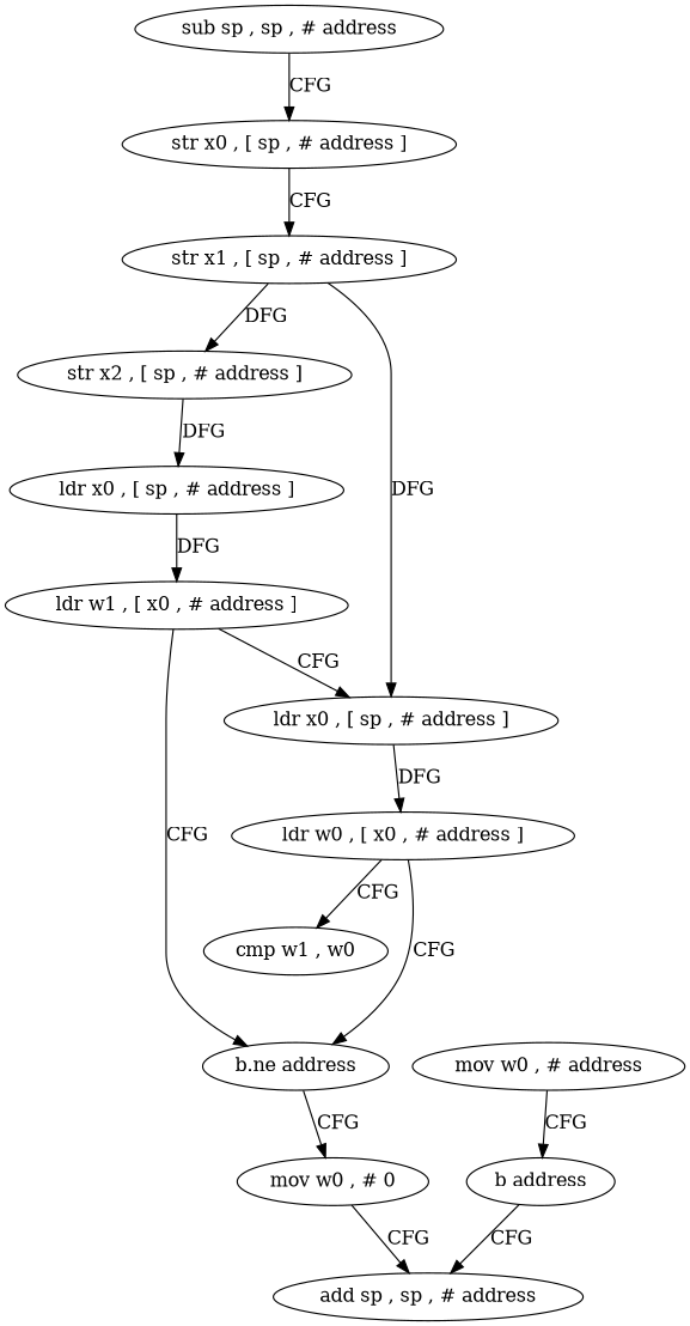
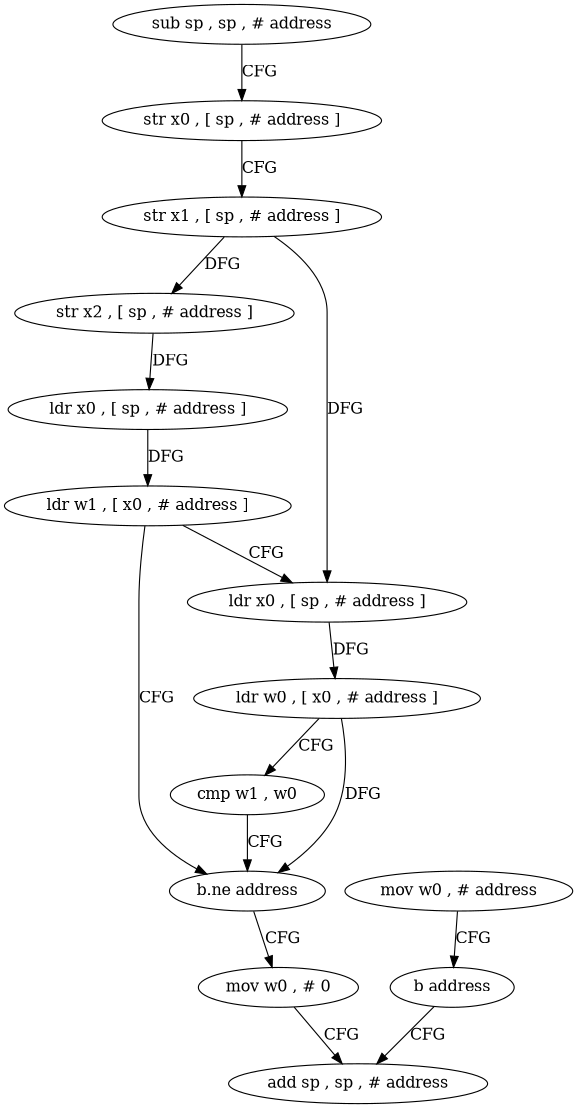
  digraph {
    n1 [label="sub sp , sp , # address"]
    n2 [label="str x0 , [ sp , # address ]"]
    n3 [label="str x1 , [ sp , # address ]"]
    n4 [label="str x2 , [ sp , # address ]"]
    n5 [label="ldr x0 , [ sp , # address ]"]
    n6 [label="ldr x0 , [ sp , # address ]"]
    n7 [label="ldr w0 , [ x0 , # address ]"]
    n8 [label="ldr w1 , [ x0 , # address ]"]
    n9 [label="b.ne address"]
    n10 [label="mov w0 , # 0"]
    n11 [label="cmp w1 , w0"]
    n12 [label="add sp , sp , # address"]
    n13 [label="mov w0 , # address"]
    n14 [label="b address"]
    n1 -> n2 [label=CFG]
    n2 -> n3 [label=CFG]
    n3 -> n4 [label=DFG]
    n3 -> n5 [label=DFG]
    n4 -> n6 [label=DFG]
    n5 -> n7 [label=DFG]
    n6 -> n8 [label=DFG]
-   n7 -> n9 [label=CFG]
+   n7 -> n9 [label=DFG]
    n7 -> n11 [label=CFG]
    n8 -> n5 [label=CFG]
    n8 -> n9 [label=CFG]
    n9 -> n10 [label=CFG]
    n10 -> n12 [label=CFG]
+   n11 -> n9 [label=CFG]
    n13 -> n14 [label=CFG]
    n14 -> n12 [label=CFG]
  }
